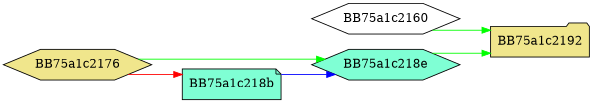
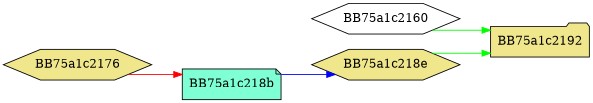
  digraph {
    rankdir=LR
    splines=ortho
    node [fillcolor=khaki shape=hexagon style=filled]
    edge [color=green]
    BB75a1c2160 [fillcolor=white]
    BB75a1c2192 [shape=folder]
-   BB75a1c218e [fillcolor=aquamarine]
+   BB75a1c218e
    BB75a1c2176
    BB75a1c218b [fillcolor=aquamarine shape=note]
    BB75a1c2160 -> BB75a1c2192
    BB75a1c218e -> BB75a1c2192
-   BB75a1c2176 -> BB75a1c218e
    BB75a1c2176 -> BB75a1c218b [color=red]
    BB75a1c218b -> BB75a1c218e [color=blue]
  }
